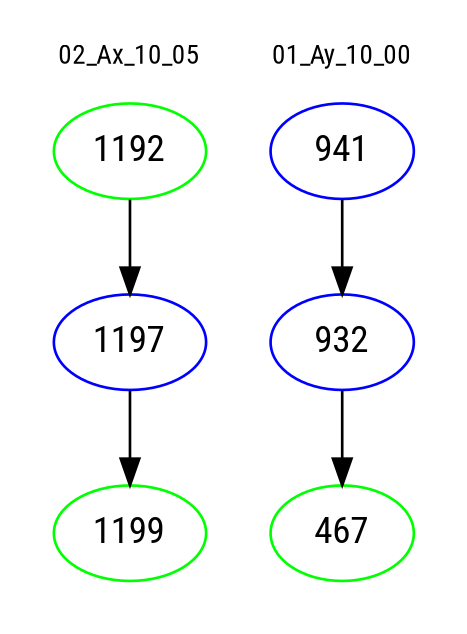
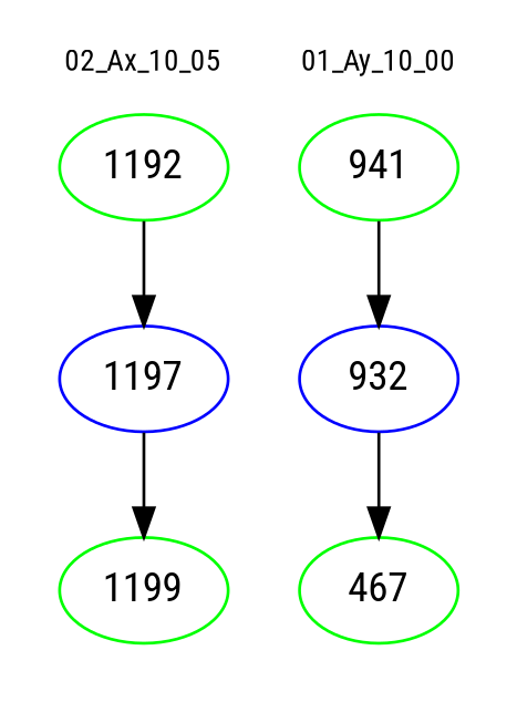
  digraph {
    fontname="Roboto Condensed"
    node [color=green fontname="Roboto Condensed"]
    edge [color=black fontname="Roboto Condensed"]
    n1 [label=1192]
    n2 [color=blue label=1197]
    n3 [label=1199]
-   n4 [color=blue label=941]
+   n4 [label=941]
    n5 [color=blue label=932]
    n6 [label=467]
    subgraph cluster_1 {
      color=white
      fontsize=10
      label="02_Ax_10_05"
      n1
      n2
      n3
    }
    subgraph cluster_2 {
      color=white
      fontsize=10
      label="01_Ay_10_00"
      n4
      n5
      n6
    }
    n1 -> n2
    n2 -> n3
    n4 -> n5
    n5 -> n6
  }
